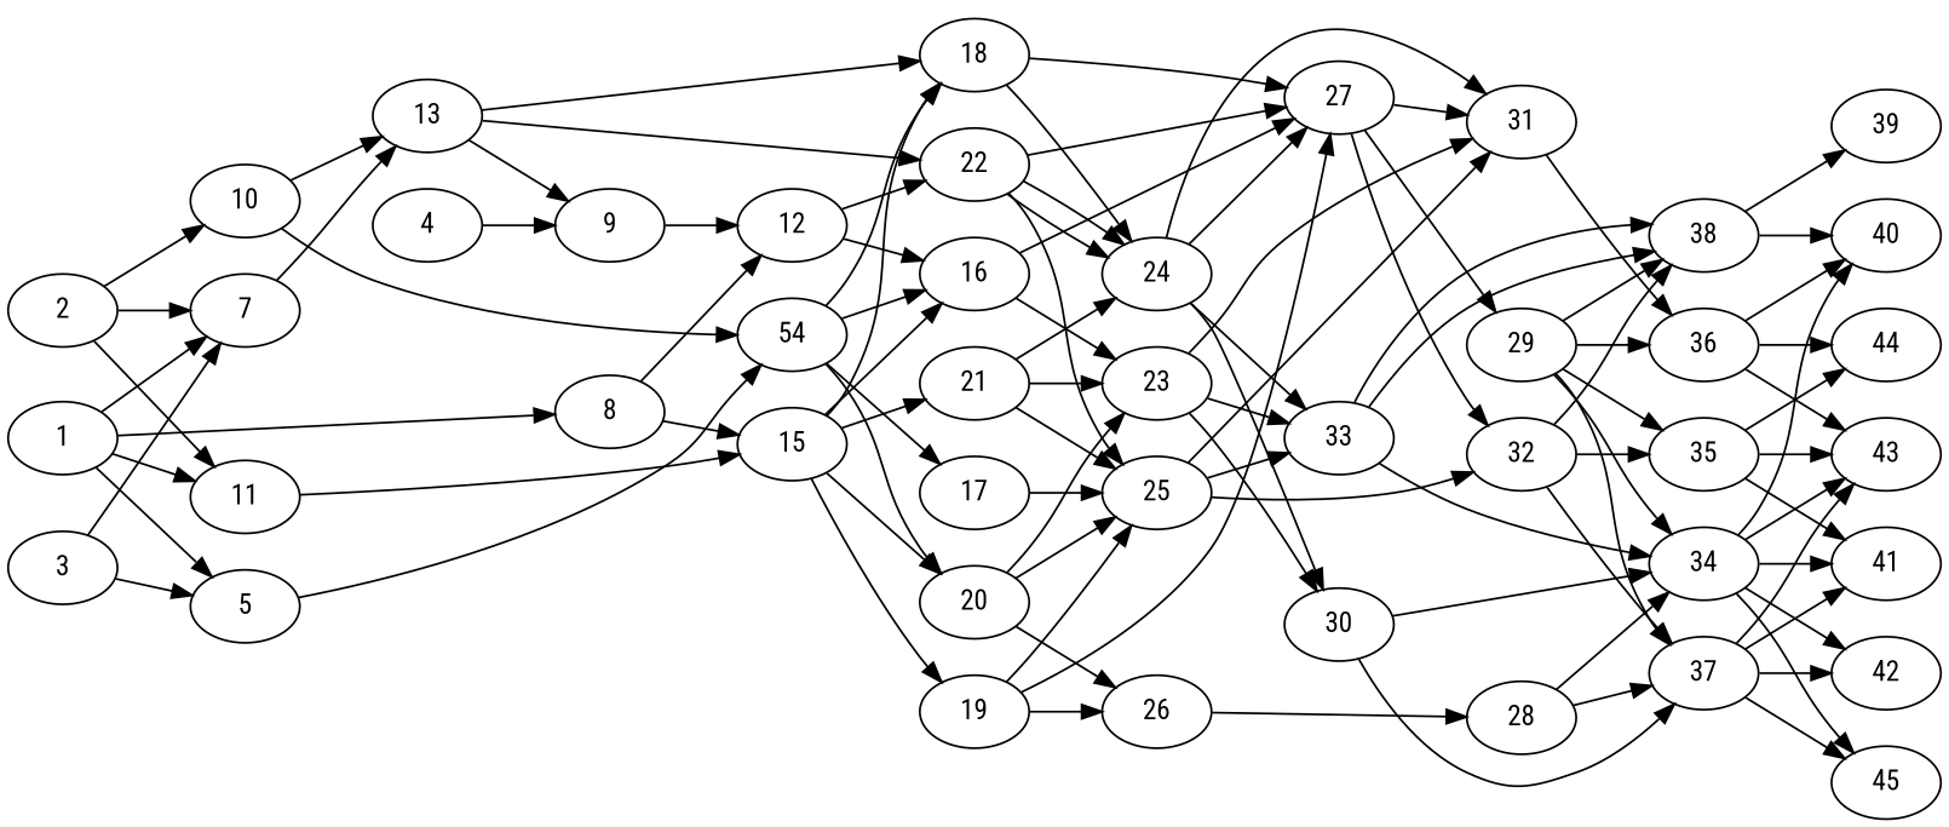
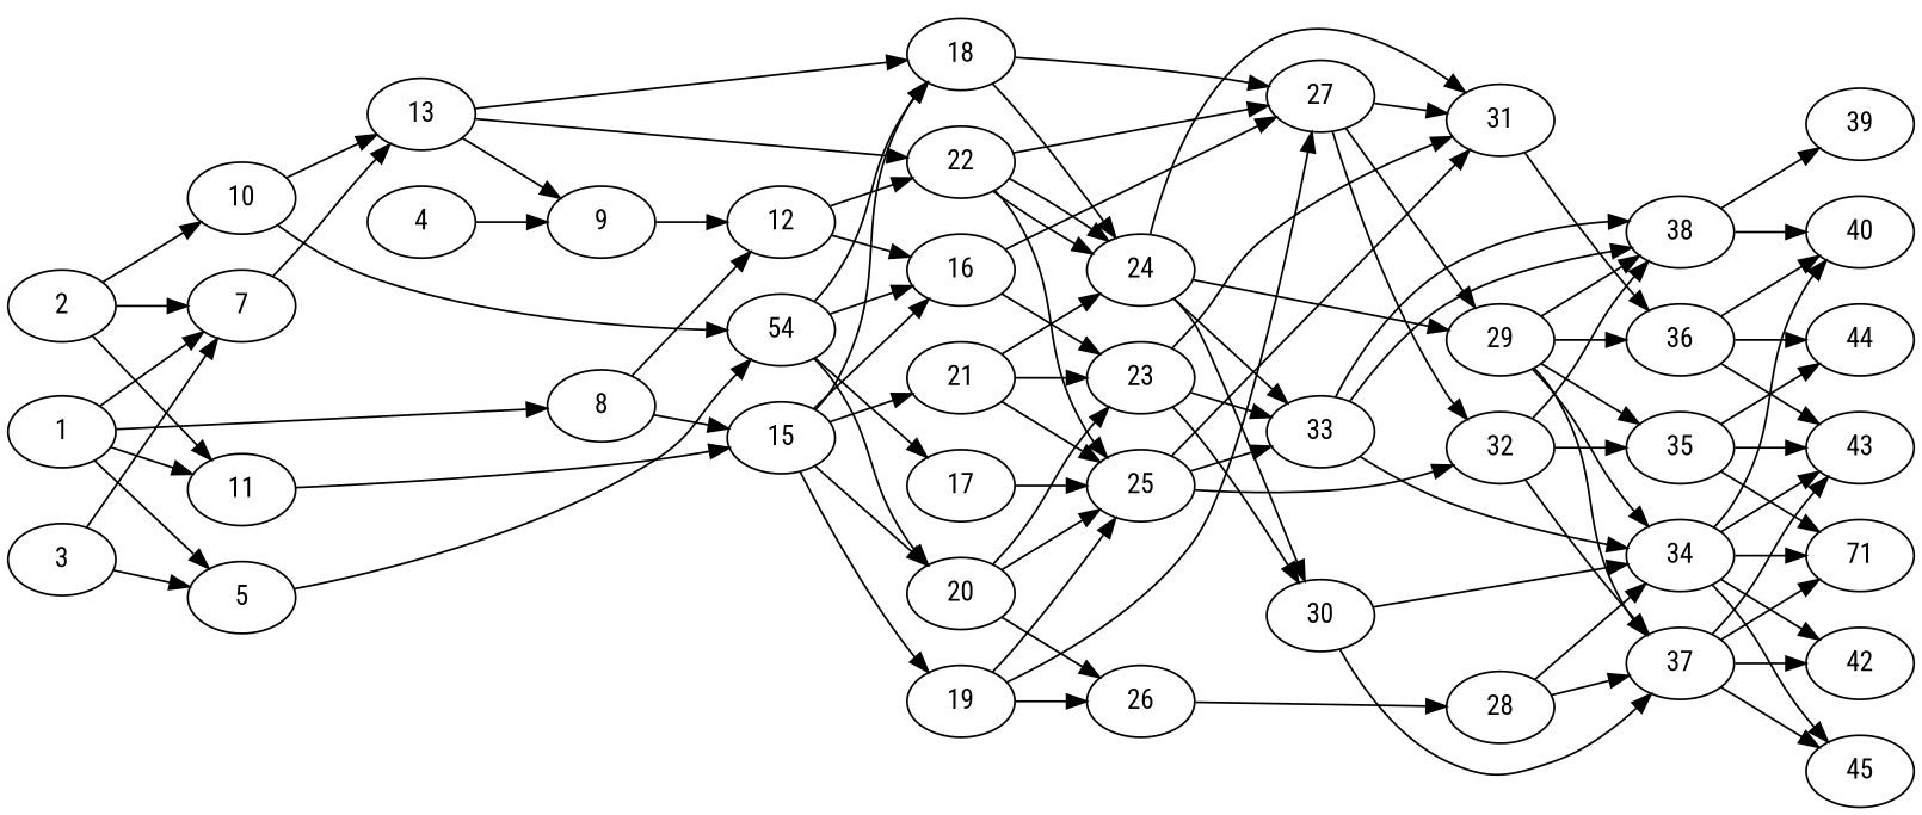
  digraph {
    fontname="Roboto Condensed"
    rankdir=LR
    node [alpha=0.16 fontname="Roboto Condensed"]
    edge [fontname="Roboto Condensed"]
    1 [alpha=0.19 expect_size=38519808]
    5 [alpha=0.10 expect_size=32432128]
    7 [alpha=0.10 expect_size=36973568]
    8 [expect_size=9776128]
    11 [alpha=0.19 expect_size=49382400]
    n6 [expect_size=50120704 label=54]
    13 [alpha=0.06 expect_size=30497792]
    15 [alpha=0.15 expect_size=49708032]
    12 [alpha=0.09 expect_size=46841856]
    16 [alpha=0.01 expect_size=24966144]
    18 [alpha=0.09 expect_size=16439296]
    17 [alpha=0.13 expect_size=40563712]
    20 [alpha=0.03 expect_size=29974528]
    9 [alpha=0.10 expect_size=44704768]
    22 [alpha=0.14 expect_size=24365056]
    19 [alpha=0.10 expect_size=6328320]
    21 [alpha=0.11 expect_size=26093568]
    2 [alpha=0.13 expect_size=41338880]
    10 [alpha=0.18 expect_size=17095680]
    3 [alpha=0.08 expect_size=32393216]
    4 [alpha=0.20 expect_size=42652672]
    23 [alpha=0.08 expect_size=45137920]
    27 [alpha=0.01 expect_size=39387136]
    24 [alpha=0.18 expect_size=12790784]
    25 [alpha=0.00 expect_size=49855488]
    26 [alpha=0.14 expect_size=37614592]
    30 [alpha=0.07 expect_size=18436096]
    31 [expect_size=26139648]
    33 [alpha=0.01 expect_size=37016576]
    29 [expect_size=42555392]
    32 [alpha=0.04 expect_size=51758080]
    28 [alpha=0.10 expect_size=21692416]
    34 [alpha=0.18 expect_size=9065472]
    37 [alpha=0.17 expect_size=38603776]
    36 [alpha=0.18 expect_size=5768192]
    38 [alpha=0.01 expect_size=41182208]
    35 [alpha=0.14 expect_size=5314560]
    40 [alpha=0.00 expect_size=8629248]
-   41 [alpha=0.04 expect_size=24812544]
+   41 [alpha=0.04 expect_size=24812544 label=71]
    42 [expect_size=16356352]
    43 [alpha=0.04 expect_size=24859648]
    45 [alpha=0.07 expect_size=24647680]
    44 [expect_size=28393472]
    39 [alpha=0.06 expect_size=18036736]
    1 -> 5
    1 -> 7
    1 -> 8
    1 -> 11
    5 -> n6
    7 -> 13
    8 -> 15
    8 -> 12
    11 -> 15
    n6 -> 16
    n6 -> 18
    n6 -> 17
    n6 -> 20
    13 -> 18
    13 -> 9
    13 -> 22
    15 -> 16
    15 -> 18
    15 -> 20
    15 -> 19
    15 -> 21
    12 -> 16
    12 -> 22
    16 -> 23
    16 -> 27
    18 -> 27
    18 -> 24
    17 -> 25
    20 -> 23
    20 -> 25
    20 -> 26
    9 -> 12
    22 -> 27
    22 -> 24
    22 -> 24
    22 -> 25
    19 -> 27
    19 -> 25
    19 -> 26
    21 -> 23
    21 -> 24
    21 -> 25
    2 -> 7
    2 -> 11
    2 -> 10
    10 -> n6
    10 -> 13
    3 -> 5
    3 -> 7
    4 -> 9
    23 -> 30
    23 -> 31
    23 -> 33
    27 -> 31
    27 -> 29
    27 -> 32
    24 -> 30
    24 -> 31
    24 -> 33
-   24 -> 27
+   24 -> 29
    25 -> 31
    25 -> 33
    25 -> 32
    26 -> 28
    30 -> 34
    30 -> 37
    31 -> 36
    33 -> 34
    33 -> 38
    33 -> 38
    29 -> 34
    29 -> 37
    29 -> 36
    29 -> 38
    29 -> 35
    32 -> 37
    32 -> 38
    32 -> 35
    28 -> 34
    28 -> 37
    34 -> 40
    34 -> 41
    34 -> 42
    34 -> 43
    34 -> 45
    37 -> 41
    37 -> 42
    37 -> 43
    37 -> 45
    36 -> 40
    36 -> 43
    36 -> 44
    38 -> 40
    38 -> 39
    35 -> 41
    35 -> 43
    35 -> 44
  }
